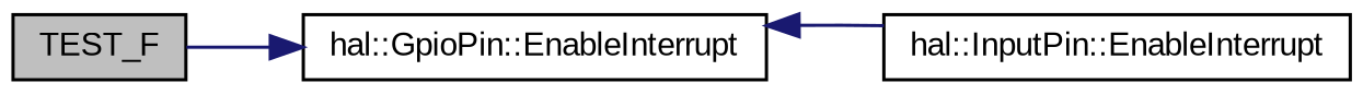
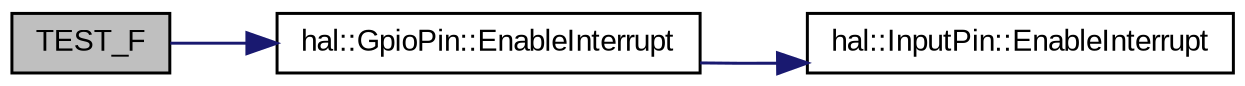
  digraph {
    fontname="Liberation Sans"
    rankdir=LR
    node [color=black fillcolor=white fontname="Liberation Sans" fontsize=10 shape=record style=filled]
    edge [color=midnightblue fontname="Liberation Sans" fontsize=10 labelfontname=Helvetica labelfontsize=10 style=solid]
    n1 [fillcolor=grey75 fontcolor=black height=0.2 label=TEST_F width=0.4]
    n2 [height=0.2 label="hal::GpioPin::EnableInterrupt" width=0.4]
    n3 [height=0.2 label="hal::InputPin::EnableInterrupt" width=0.4]
    n1 -> n2
-   n3 -> n2
+   n2 -> n3
  }
